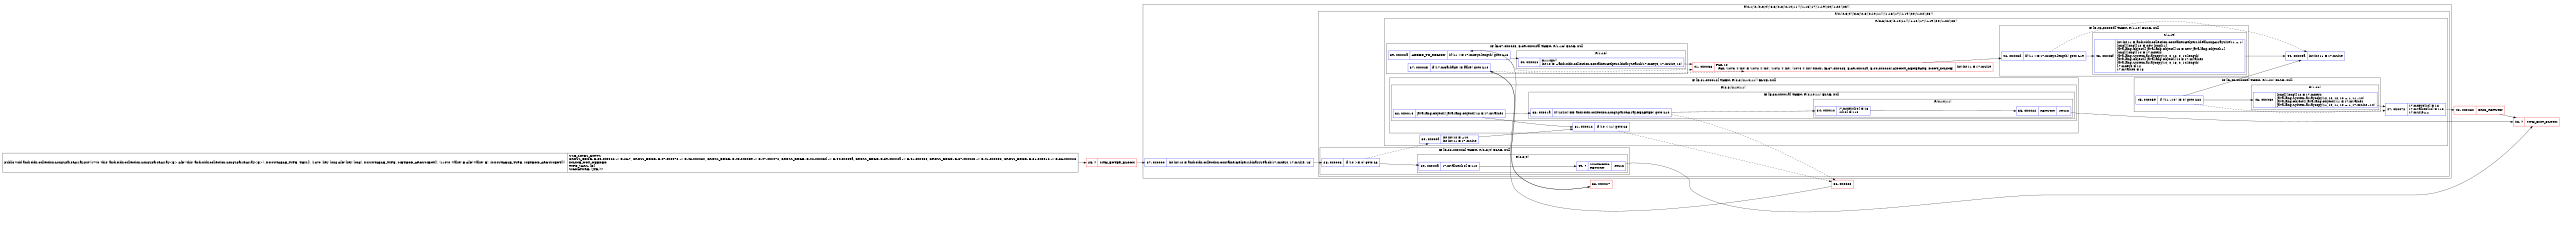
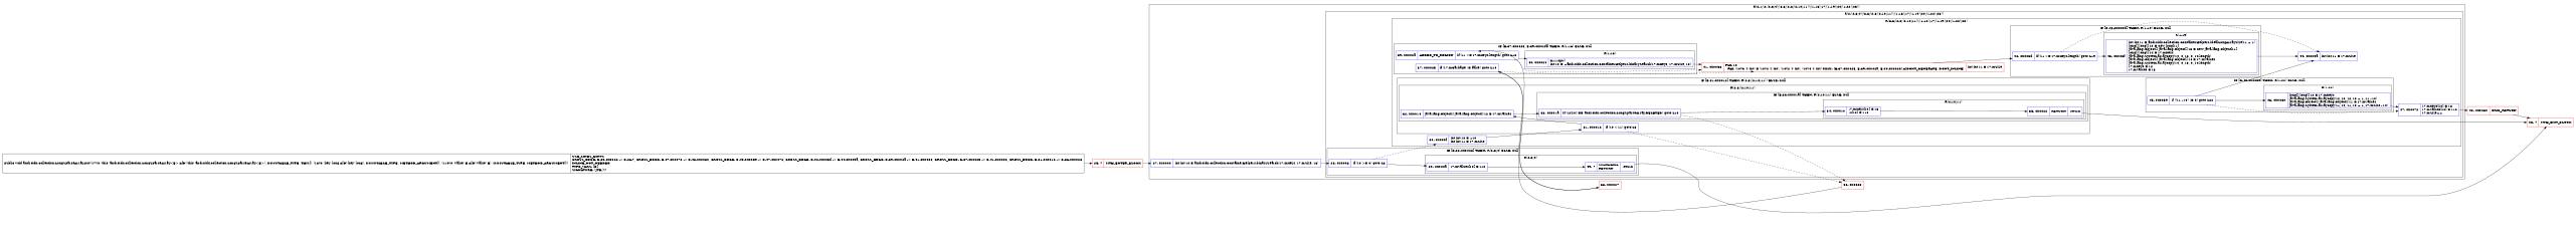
  digraph {
    rankdir=LR
    node [color=blue shape=record]
    n1 [label="{29\:\ 0x000a|r7.mValues[r0] = r10\l}"]
    n2 [label="{49\:\ ?|SYNTHETIC\lRETURN\l|return\l}"]
    n3 [label="{28\:\ 0x0008|if (r0 \>= 0) goto L3\l}"]
    n4 [label="{34\:\ 0x001c|r7.mKeys[r0] = r8\lr2[r0] = r10\l}"]
    n5 [label="{35\:\ 0x0022|RETURN\l|return\l}"]
    n6 [label="{33\:\ 0x001a|if (r2[r0] == androidx.collection.LongSparseArray.DELETED) goto L10\l}"]
    n7 [label="{32\:\ 0x0014|java.lang.Object[] java.lang.Object[] r2 = r7.mValues\l}"]
    n8 [label="{31\:\ 0x0012|if (r0 \< r1) goto L8\l}"]
    n9 [label="{40\:\ 0x002c|m114gc()\lint r0 = ~androidx.collection.ContainerHelpers.binarySearch(r7.mKeys, r7.mSize, r8)\l}"]
    n10 [label="{37\:\ 0x0025|if (r7.mGarbage != false) goto L14\l}"]
    n11 [label="{39\:\ 0x002a|ADDED_TO_REGION\l|if (r1 \>= r7.mKeys.length) goto L16\l}"]
    n12 [label="{43\:\ 0x003f|int int r1 = androidx.collection.ContainerHelpers.idealLongArraySize(r1 + 1)\llong[] long[] r2 = new long[r1]\ljava.lang.Object[] java.lang.Object[] r3 = new java.lang.Object[r1]\llong[] long[] r4 = r7.mKeys\ljava.lang.System.arraycopy(r4, 0, r2, 0, r4.length)\ljava.lang.Object[] java.lang.Object[] r4 = r7.mValues\ljava.lang.System.arraycopy(r4, 0, r3, 0, r4.length)\lr7.mKeys = r2\lr7.mValues = r3\l}"]
    n13 [label="{42\:\ 0x003d|if (r1 \>= r7.mKeys.length) goto L19\l}"]
    n14 [label="{46\:\ 0x0060|long[] long[] r2 = r7.mKeys\ljava.lang.System.arraycopy(r2, r0, r2, r0 + 1, r1 \- r0)\ljava.lang.Object[] java.lang.Object[] r1 = r7.mValues\ljava.lang.System.arraycopy(r1, r0, r1, r0 + 1, r7.mSize \- r0)\l}"]
    n15 [label="{45\:\ 0x005e|if ((r1 \- r0) != 0) goto L22\l}"]
    n16 [label="{30\:\ 0x000f|int int r0 = ~r0\lint int r1 = r7.mSize\l}"]
    n17 [color=red label="{41\:\ 0x0038|PHI: r0 \l  PHI: (r0v3 'i' int) = (r0v2 'i' int), (r0v2 'i' int), (r0v4 'i' int) binds: [B:37:0x0025, B:39:0x002a, B:40:0x002c] A[DONT_GENERATE, DONT_INLINE]\l|int int r1 = r7.mSize\l}"]
    n18 [label="{44\:\ 0x005a|int int r1 = r7.mSize\l}"]
    n19 [label="{47\:\ 0x0072|r7.mKeys[r0] = r8\lr7.mValues[r0] = r10\lr7.mSize++\l}"]
    n20 [label="{27\:\ 0x0000|int int r0 = androidx.collection.ContainerHelpers.binarySearch(r7.mKeys, r7.mSize, r8)\l}"]
    n21 [color=red label="{26\:\ ?|MTH_EXIT_BLOCK\l}"]
    n22 [color=red label="{36\:\ 0x0023}"]
    n23 [color=red label="{38\:\ 0x0027}"]
    n24 [color=red label="{48\:\ 0x0080|ORIG_RETURN\l}"]
    n25 [color=red label="{25\:\ ?|MTH_ENTER_BLOCK\l}"]
    n26 [label="{public void androidx.collection.LongSparseArray.put((r7v0 'this' androidx.collection.LongSparseArray\<E\> A[D('this' androidx.collection.LongSparseArray\<E\>), IMMUTABLE_TYPE, THIS]), (r8v0 'key' long A[D('key' long), IMMUTABLE_TYPE, METHOD_ARGUMENT]), (r10v0 'value' E A[D('value' E), IMMUTABLE_TYPE, METHOD_ARGUMENT]))  | USE_LINES_HINTS\lCROSS_EDGE: B:35:0x0022 \-\> B:26:?, CROSS_EDGE: B:47:0x0072 \-\> B:48:0x0080, CROSS_EDGE: B:45:0x005e \-\> B:47:0x0072, CROSS_EDGE: B:42:0x003d \-\> B:44:0x005a, CROSS_EDGE: B:39:0x002a \-\> B:41:0x0038, CROSS_EDGE: B:37:0x0025 \-\> B:41:0x0038, CROSS_EDGE: B:31:0x0012 \-\> B:36:0x0023\lINLINE_NOT_NEEDED\lTYPE_VARS: [E]\lSIGNATURE: (JTE;)V\l}" color=""]
    subgraph cluster_1 {
      label="R(2:1|(2:(2:3|4)|(8:6|(2:8|(2:10|11))|(1:16)|17|(1:19)|20|(1:22)|23)))"
      n20
      subgraph cluster_2 {
        label="R(2:(2:3|4)|(8:6|(2:8|(2:10|11))|(1:16)|17|(1:19)|20|(1:22)|23))"
        subgraph cluster_3 {
          label="IF [B:28:0x0008] THEN: R(2:3|4) ELSE: null"
          n3
          subgraph cluster_4 {
            label="R(2:3|4)"
            n1
            n2
          }
        }
        subgraph cluster_5 {
          label="R(8:6|(2:8|(2:10|11))|(1:16)|17|(1:19)|20|(1:22)|23)"
          n16
          n17
          n18
          n19
          subgraph cluster_6 {
            label="IF [B:31:0x0012] THEN: R(2:8|(2:10|11)) ELSE: null"
            n8
            subgraph cluster_7 {
              label="R(2:8|(2:10|11))"
              n7
              subgraph cluster_8 {
                label="IF [B:33:0x001a] THEN: R(2:10|11) ELSE: null"
                n6
                subgraph cluster_9 {
                  label="R(2:10|11)"
                  n4
                  n5
                }
              }
            }
          }
          subgraph cluster_10 {
            label="IF [B:37:0x0025, B:39:0x002a] THEN: R(1:16) ELSE: null"
            n10
            n11
            subgraph cluster_11 {
              label="R(1:16)"
              n9
            }
          }
          subgraph cluster_12 {
            label="IF [B:42:0x003d] THEN: R(1:19) ELSE: null"
            n13
            subgraph cluster_13 {
              label="R(1:19)"
              n12
            }
          }
          subgraph cluster_14 {
            label="IF [B:45:0x005e] THEN: R(1:22) ELSE: null"
            n15
            subgraph cluster_15 {
              label="R(1:22)"
              n14
            }
          }
        }
      }
    }
    n1 -> n2
    n2 -> n21
    n3 -> n1
    n3 -> n16 [style=dashed]
    n4 -> n5
    n5 -> n21
    n6 -> n4
    n6 -> n22 [style=dashed]
    n7 -> n6
-   n7 -> n8
+   n8 -> n7
    n8 -> n22 [style=dashed]
    n9 -> n17
    n10 -> n17 [style=dashed]
    n10 -> n23
    n11 -> n9
    n11 -> n17 [style=dashed]
    n12 -> n18
    n13 -> n12
    n13 -> n18 [style=dashed]
    n14 -> n19
    n15 -> n14
    n15 -> n18
    n15 -> n19 [style=dashed]
    n16 -> n8
    n17 -> n13
    n19 -> n24
    n20 -> n3
    n22 -> n10
    n23 -> n11
    n24 -> n21
    n25 -> n20
    n26 -> n25
  }
